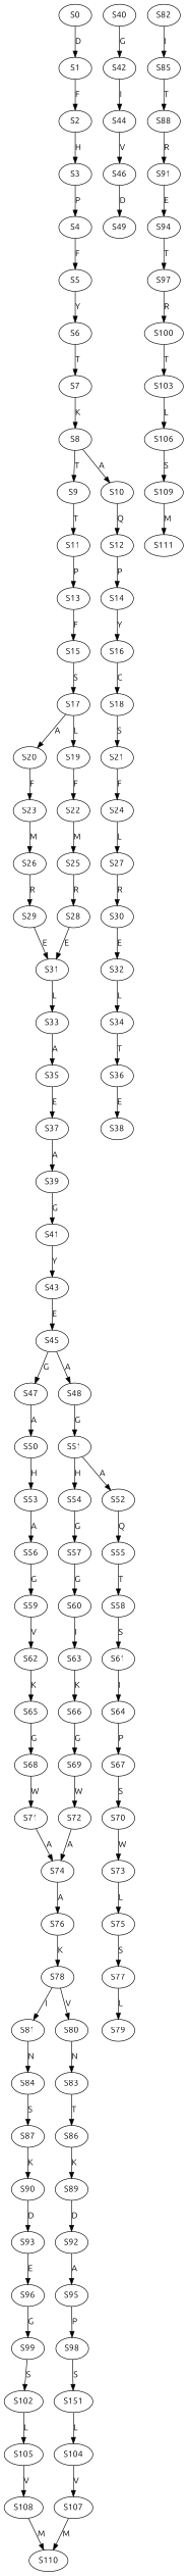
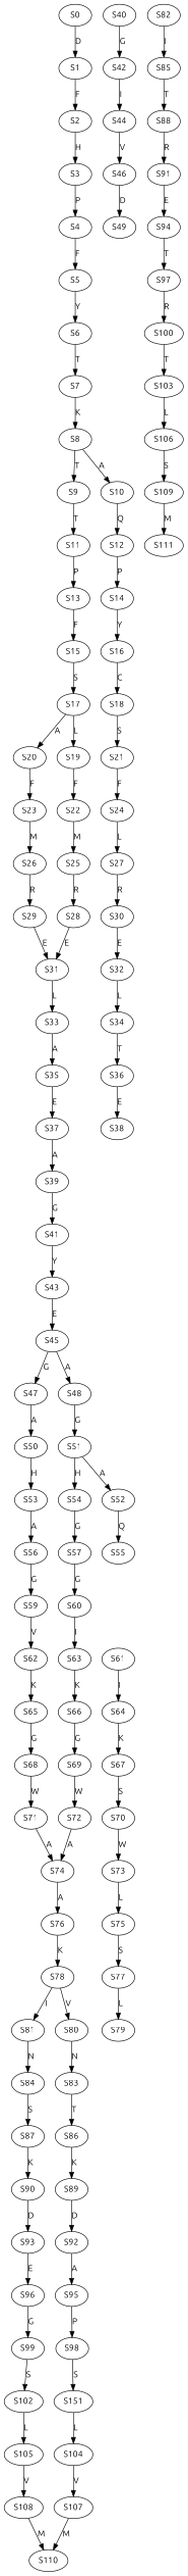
  strict digraph {
    fontname=Ubuntu
    node [fontname=Ubuntu]
    edge [fontname=Ubuntu]
    S0
    S1
    S2
    S3
    S4
    S5
    S6
    S7
    S8
    S9
    S10
    S11
    S12
    S13
    S14
    S15
    S16
    S17
    S18
    S19
    S20
    S21
    S22
    S23
    S24
    S25
    S26
    S27
    S28
    S29
    S30
    S31
    S32
    S33
    S34
    S35
    S36
    S37
    S38
    S39
    S41
    S40
    S42
    S43
    S44
    S45
    S46
    S47
    S48
    S49
    S50
    S51
    S53
    S52
    S54
    S55
    S56
    S57
-   S58
    S59
    S60
    S61
    S62
    S63
    S64
    S65
    S66
    S67
    S68
    S69
    S70
    S71
    S72
    S73
    S74
    S75
    S76
    S77
    S78
    S79
    S80
    S81
    S83
    S84
    S82
    S85
    S86
    S87
    S88
    S89
    S90
    S91
    S92
    S93
    S94
    S95
    S96
    S97
    S98
    S99
    S100
    n102 [label=S151]
    S102
    S103
    S104
    S105
    S106
    S107
    S108
    S109
    S110
    S111
    S0 -> S1 [label=D]
    S1 -> S2 [label=F]
    S2 -> S3 [label=H]
    S3 -> S4 [label=P]
    S4 -> S5 [label=F]
    S5 -> S6 [label=Y]
    S6 -> S7 [label=T]
    S7 -> S8 [label=K]
    S8 -> S9 [label=T]
    S8 -> S10 [label=A]
    S9 -> S11 [label=T]
    S10 -> S12 [label=Q]
    S11 -> S13 [label=P]
    S12 -> S14 [label=P]
    S13 -> S15 [label=F]
    S14 -> S16 [label=Y]
    S15 -> S17 [label=S]
    S16 -> S18 [label=C]
    S17 -> S19 [label=L]
    S17 -> S20 [label=A]
    S18 -> S21 [label=S]
    S19 -> S22 [label=F]
    S20 -> S23 [label=F]
    S21 -> S24 [label=F]
    S22 -> S25 [label=M]
    S23 -> S26 [label=M]
    S24 -> S27 [label=L]
    S25 -> S28 [label=R]
    S26 -> S29 [label=R]
    S27 -> S30 [label=R]
    S28 -> S31 [label=E]
    S29 -> S31 [label=E]
    S30 -> S32 [label=E]
    S31 -> S33 [label=L]
    S32 -> S34 [label=L]
    S33 -> S35 [label=A]
    S34 -> S36 [label=T]
    S35 -> S37 [label=E]
    S36 -> S38 [label=E]
    S37 -> S39 [label=A]
    S39 -> S41 [label=G]
    S41 -> S43 [label=Y]
    S40 -> S42 [label=G]
    S42 -> S44 [label=I]
    S43 -> S45 [label=E]
    S44 -> S46 [label=V]
    S45 -> S47 [label=G]
    S45 -> S48 [label=A]
    S46 -> S49 [label=D]
    S47 -> S50 [label=A]
    S48 -> S51 [label=G]
    S50 -> S53 [label=H]
    S51 -> S52 [label=A]
    S51 -> S54 [label=H]
    S53 -> S56 [label=A]
    S52 -> S55 [label=Q]
    S54 -> S57 [label=G]
-   S55 -> S58 [label=T]
    S56 -> S59 [label=G]
    S57 -> S60 [label=G]
-   S58 -> S61 [label=S]
    S59 -> S62 [label=V]
    S60 -> S63 [label=I]
    S61 -> S64 [label=I]
    S62 -> S65 [label=K]
    S63 -> S66 [label=K]
-   S64 -> S67 [label=P]
+   S64 -> S67 [label=K]
    S65 -> S68 [label=G]
    S66 -> S69 [label=G]
    S67 -> S70 [label=S]
    S68 -> S71 [label=W]
    S69 -> S72 [label=W]
    S70 -> S73 [label=W]
    S71 -> S74 [label=A]
    S72 -> S74 [label=A]
    S73 -> S75 [label=L]
    S74 -> S76 [label=A]
    S75 -> S77 [label=S]
    S76 -> S78 [label=K]
    S77 -> S79 [label=L]
    S78 -> S80 [label=V]
    S78 -> S81 [label=I]
    S80 -> S83 [label=N]
    S81 -> S84 [label=N]
    S83 -> S86 [label=T]
    S84 -> S87 [label=S]
    S82 -> S85 [label=I]
    S85 -> S88 [label=T]
    S86 -> S89 [label=K]
    S87 -> S90 [label=K]
    S88 -> S91 [label=R]
    S89 -> S92 [label=D]
    S90 -> S93 [label=D]
    S91 -> S94 [label=E]
    S92 -> S95 [label=A]
    S93 -> S96 [label=E]
    S94 -> S97 [label=T]
    S95 -> S98 [label=P]
    S96 -> S99 [label=G]
    S97 -> S100 [label=R]
    S98 -> n102 [label=S]
    S99 -> S102 [label=S]
    S100 -> S103 [label=T]
    n102 -> S104 [label=L]
    S102 -> S105 [label=L]
    S103 -> S106 [label=L]
    S104 -> S107 [label=V]
    S105 -> S108 [label=V]
    S106 -> S109 [label=S]
    S107 -> S110 [label=M]
    S108 -> S110 [label=M]
    S109 -> S111 [label=M]
  }
